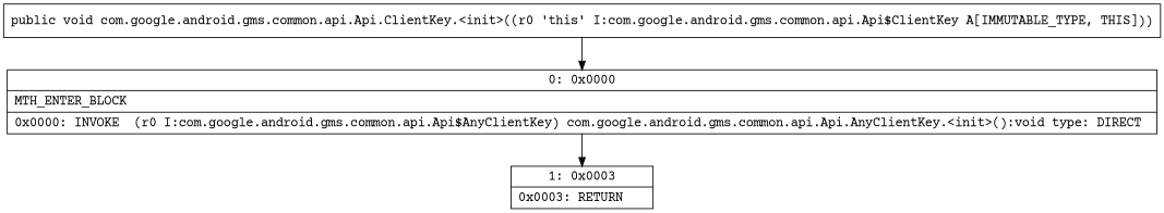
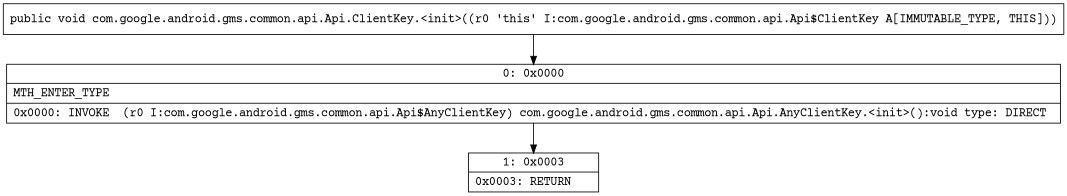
  digraph {
    fontname="Courier Prime"
    node [shape=record fontname="Courier Prime"]
    edge [fontname="Courier Prime"]
-   n1 [label="{0\:\ 0x0000|MTH_ENTER_BLOCK\l|0x0000: INVOKE  (r0 I:com.google.android.gms.common.api.Api$AnyClientKey) com.google.android.gms.common.api.Api.AnyClientKey.\<init\>():void type: DIRECT \l}"]
+   n1 [label="{0\:\ 0x0000|MTH_ENTER_TYPE\l|0x0000: INVOKE  (r0 I:com.google.android.gms.common.api.Api$AnyClientKey) com.google.android.gms.common.api.Api.AnyClientKey.\<init\>():void type: DIRECT \l}"]
    n2 [label="{1\:\ 0x0003|0x0003: RETURN   \l}"]
    n3 [label="{public void com.google.android.gms.common.api.Api.ClientKey.\<init\>((r0 'this' I:com.google.android.gms.common.api.Api$ClientKey A[IMMUTABLE_TYPE, THIS])) }"]
    n1 -> n2
    n3 -> n1
  }
